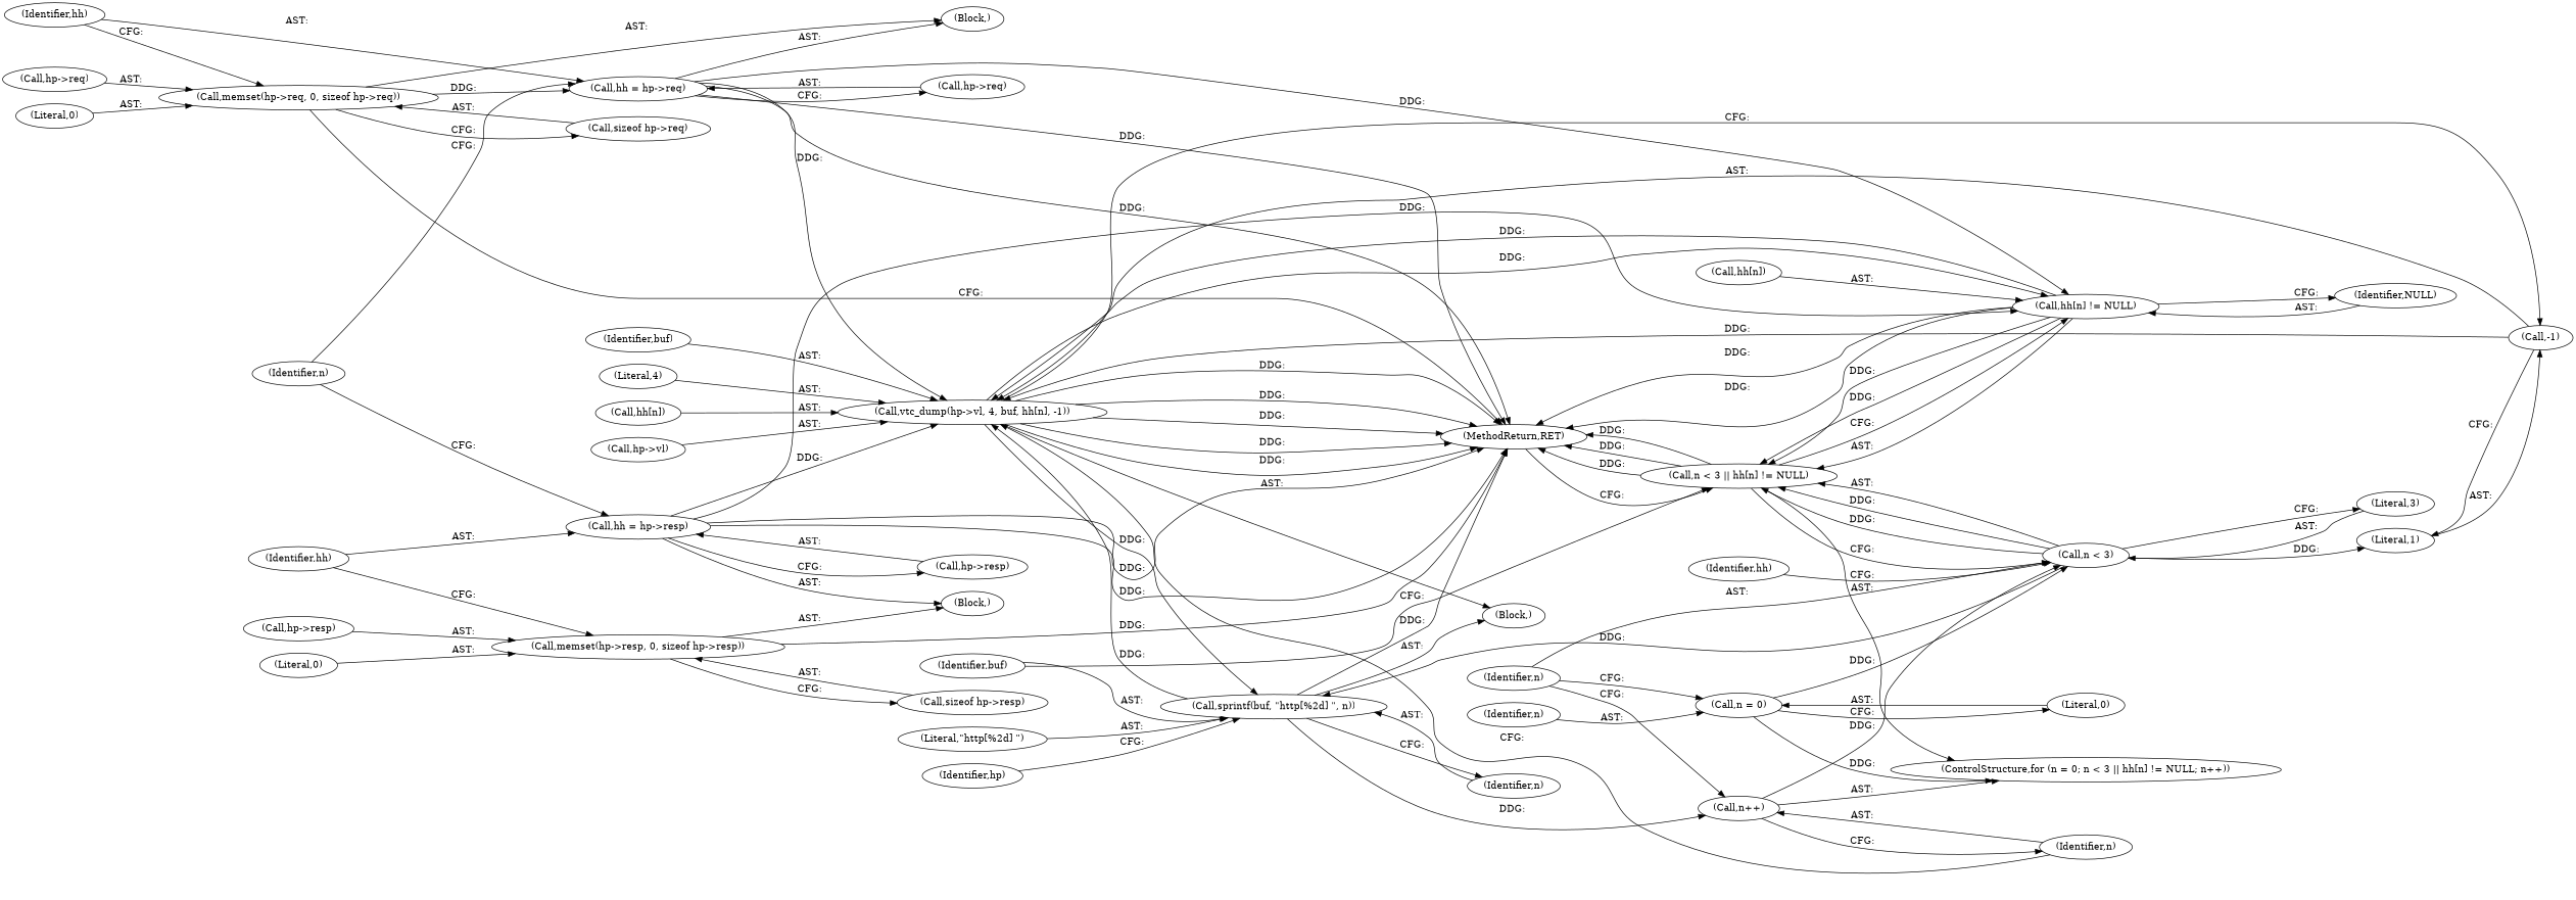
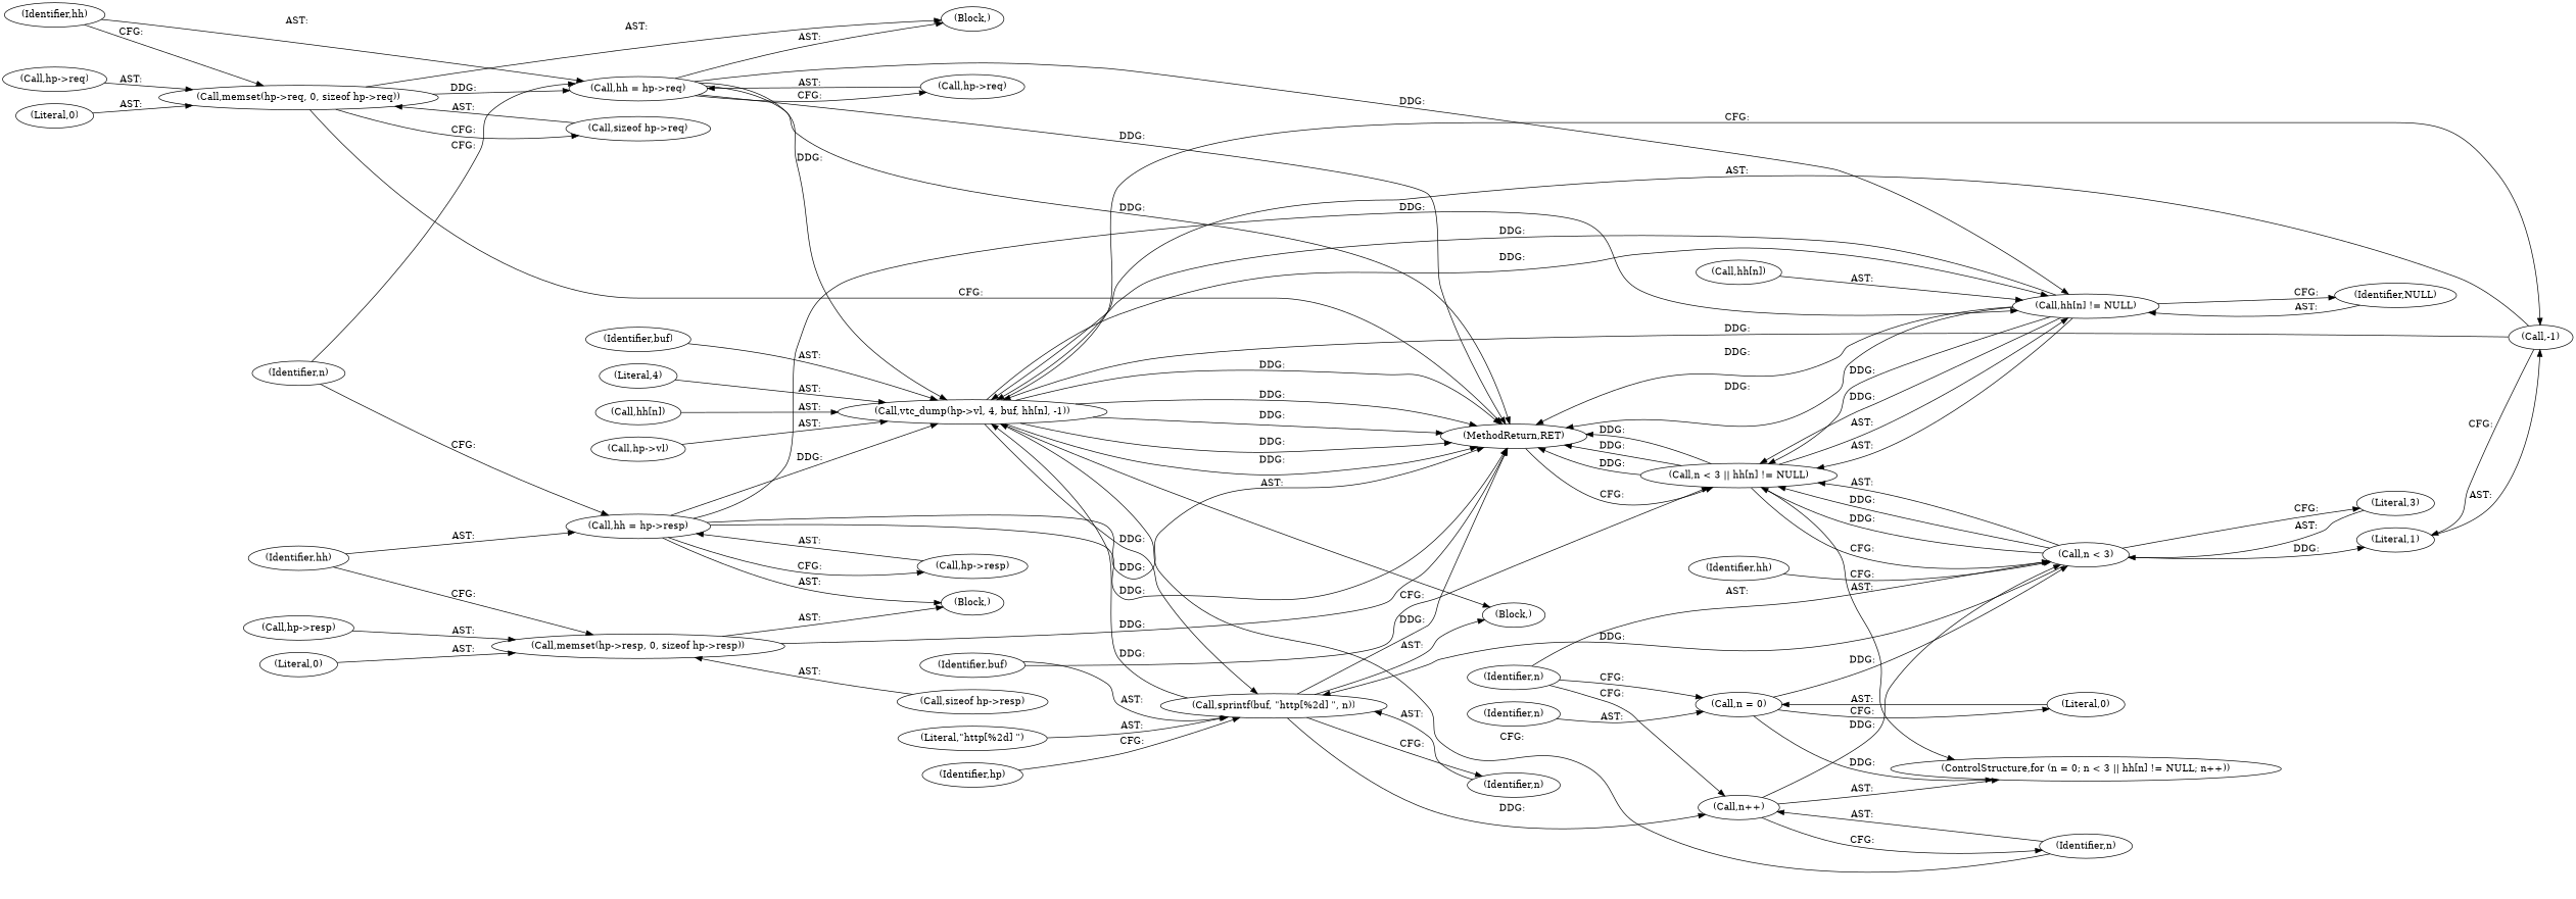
  digraph {
    rankdir=LR
    n1 [label="(Call,vtc_dump(hp->vl, 4, buf, hh[n], -1))"]
    n2 [label="(Call,sprintf(buf, \"http[%2d] \", n))"]
    n3 [label="(Call,hh[n] != NULL)"]
    n4 [label="(Call,-1)"]
    n5 [label="(Block,)"]
    n6 [label="(MethodReturn,RET)"]
    n7 [label="(Call,n++)"]
    n8 [label="(Identifier,n)"]
    n9 [label="(Call,n < 3 || hh[n] != NULL)"]
    n10 [label="(Identifier,NULL)"]
    n11 [label="(Literal,1)"]
    n12 [label="(Call,n < 3)"]
    n13 [label="(Identifier,n)"]
    n14 [label="(ControlStructure,for (n = 0; n < 3 || hh[n] != NULL; n++))"]
    n15 [label="(Call,hh = hp->req)"]
    n16 [label="(Block,)"]
    n17 [label="(Call,hp->req)"]
    n18 [label="(Call,memset(hp->req, 0, sizeof hp->req))"]
    n19 [label="(Call,sizeof hp->req)"]
    n20 [label="(Call,hh = hp->resp)"]
    n21 [label="(Block,)"]
    n22 [label="(Call,hp->resp)"]
    n23 [label="(Call,memset(hp->resp, 0, sizeof hp->resp))"]
    n24 [label="(Call,sizeof hp->resp)"]
    n25 [label="(Literal,3)"]
    n26 [label="(Call,n = 0)"]
    n27 [label="(Literal,0)"]
    n28 [label="(Identifier,hh)"]
    n29 [label="(Literal,4)"]
    n30 [label="(Call,hh[n])"]
    n31 [label="(Identifier,buf)"]
    n32 [label="(Identifier,n)"]
    n33 [label="(Call,hp->resp)"]
    n34 [label="(Literal,\"http[%2d] \")"]
    n35 [label="(Call,hp->req)"]
    n36 [label="(Identifier,n)"]
    n37 [label="(Identifier,hh)"]
    n38 [label="(Call,hh[n])"]
    n39 [label="(Call,hp->vl)"]
    n40 [label="(Identifier,hp)"]
    n41 [label="(Identifier,buf)"]
    n42 [label="(Identifier,hh)"]
    n43 [label="(Identifier,n)"]
    n44 [label="(Literal,0)"]
    n45 [label="(Literal,0)"]
    n1 -> n2 [label="DDG: "]
    n1 -> n3 [label="DDG: "]
    n1 -> n4 [label="CFG: "]
    n1 -> n5 [label="AST: "]
    n1 -> n6 [label="DDG: "]
    n1 -> n6 [label="DDG: "]
    n1 -> n6 [label="DDG: "]
    n1 -> n6 [label="DDG: "]
    n1 -> n6 [label="DDG: "]
    n2 -> n1 [label="DDG: "]
    n2 -> n5 [label="AST: "]
    n2 -> n6 [label="DDG: "]
    n2 -> n7 [label="DDG: "]
    n2 -> n8 [label="CFG: "]
    n3 -> n1 [label="DDG: "]
    n3 -> n6 [label="DDG: "]
    n3 -> n6 [label="DDG: "]
    n3 -> n9 [label="AST: "]
    n3 -> n9 [label="DDG: "]
    n3 -> n9 [label="DDG: "]
    n3 -> n10 [label="CFG: "]
    n4 -> n1 [label="AST: "]
    n4 -> n1 [label="DDG: "]
    n4 -> n11 [label="CFG: "]
    n6 -> n9 [label="CFG: "]
    n7 -> n12 [label="DDG: "]
    n7 -> n13 [label="CFG: "]
    n7 -> n14 [label="AST: "]
    n8 -> n2 [label="AST: "]
-   n9 -> n3 [label="CFG: "]
+   n9 -> n3 [label="AST: "]
    n9 -> n6 [label="DDG: "]
    n9 -> n6 [label="DDG: "]
    n9 -> n6 [label="DDG: "]
    n9 -> n12 [label="CFG: "]
    n9 -> n14 [label="AST: "]
    n10 -> n3 [label="AST: "]
    n11 -> n4 [label="AST: "]
    n12 -> n2 [label="DDG: "]
    n12 -> n9 [label="AST: "]
    n12 -> n9 [label="DDG: "]
    n12 -> n9 [label="DDG: "]
    n12 -> n11 [label="DDG: "]
    n12 -> n25 [label="CFG: "]
    n13 -> n1 [label="CFG: "]
    n13 -> n7 [label="AST: "]
    n15 -> n1 [label="DDG: "]
    n15 -> n3 [label="DDG: "]
    n15 -> n6 [label="DDG: "]
    n15 -> n6 [label="DDG: "]
    n15 -> n16 [label="AST: "]
    n15 -> n17 [label="CFG: "]
    n17 -> n15 [label="AST: "]
    n18 -> n6 [label="CFG: "]
    n18 -> n15 [label="DDG: "]
    n18 -> n16 [label="AST: "]
    n18 -> n19 [label="CFG: "]
    n19 -> n18 [label="AST: "]
    n20 -> n1 [label="DDG: "]
    n20 -> n3 [label="DDG: "]
    n20 -> n6 [label="DDG: "]
    n20 -> n6 [label="DDG: "]
    n20 -> n21 [label="AST: "]
    n20 -> n22 [label="CFG: "]
    n22 -> n20 [label="AST: "]
    n23 -> n6 [label="DDG: "]
    n23 -> n21 [label="AST: "]
-   n23 -> n24 [label="CFG: "]
    n24 -> n23 [label="AST: "]
    n25 -> n12 [label="AST: "]
    n26 -> n12 [label="DDG: "]
    n26 -> n14 [label="DDG: "]
    n26 -> n27 [label="CFG: "]
    n27 -> n26 [label="AST: "]
    n28 -> n20 [label="AST: "]
    n28 -> n23 [label="CFG: "]
    n29 -> n1 [label="AST: "]
    n30 -> n3 [label="AST: "]
    n31 -> n1 [label="AST: "]
    n32 -> n26 [label="AST: "]
    n33 -> n23 [label="AST: "]
    n34 -> n2 [label="AST: "]
    n35 -> n18 [label="AST: "]
    n36 -> n7 [label="CFG: "]
    n36 -> n12 [label="AST: "]
    n36 -> n26 [label="CFG: "]
    n37 -> n12 [label="CFG: "]
    n38 -> n1 [label="AST: "]
    n39 -> n1 [label="AST: "]
    n40 -> n2 [label="CFG: "]
    n41 -> n2 [label="AST: "]
    n41 -> n9 [label="CFG: "]
    n42 -> n15 [label="AST: "]
    n42 -> n18 [label="CFG: "]
    n43 -> n15 [label="CFG: "]
    n43 -> n20 [label="CFG: "]
    n44 -> n23 [label="AST: "]
    n45 -> n18 [label="AST: "]
  }
